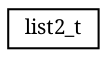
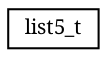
  digraph {
    rankdir=LR
    fontname="Noto Serif"
-   n1 [color=black fillcolor=white fontname="Noto Serif" fontsize=10 height=0.2 label=list2_t shape=record style=filled width=0.4]
+   n1 [color=black fillcolor=white fontname="Noto Serif" fontsize=10 height=0.2 label=list5_t shape=record style=filled width=0.4]
  }
